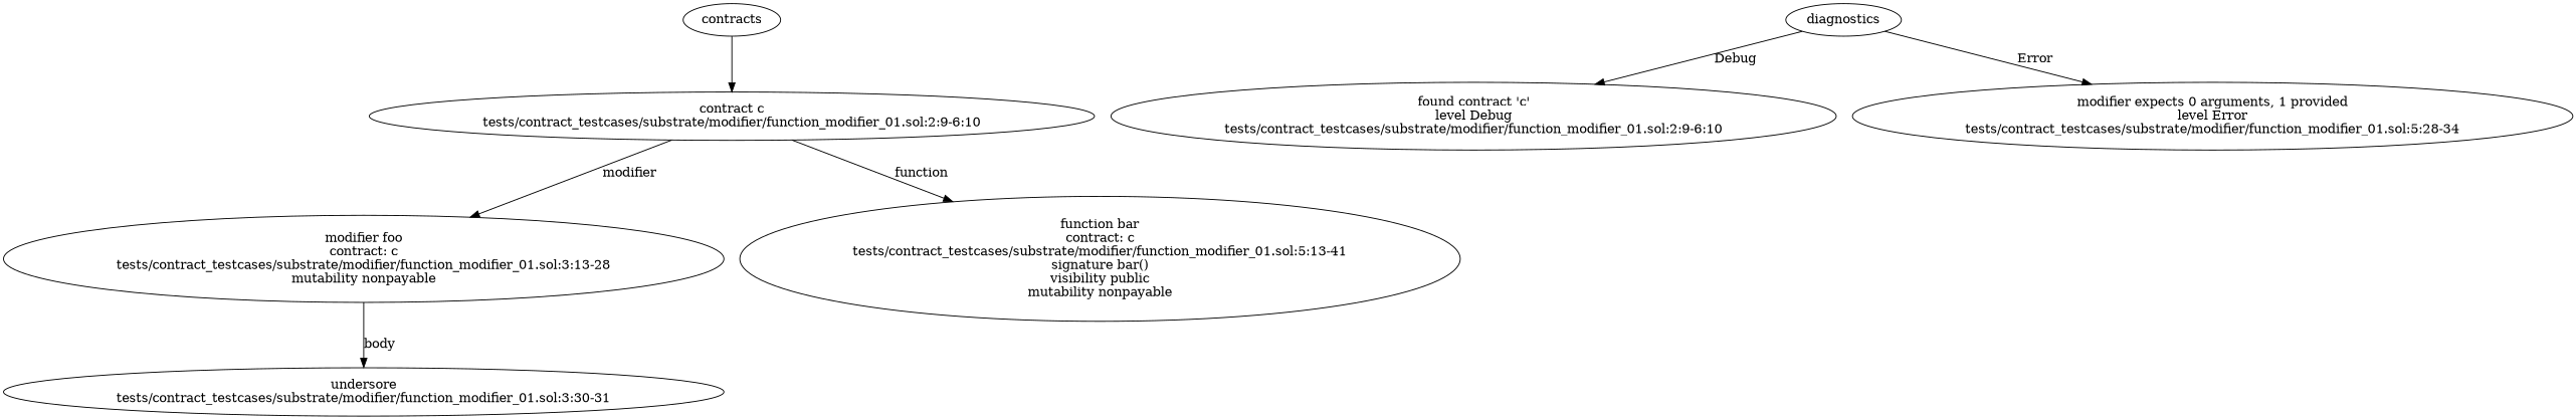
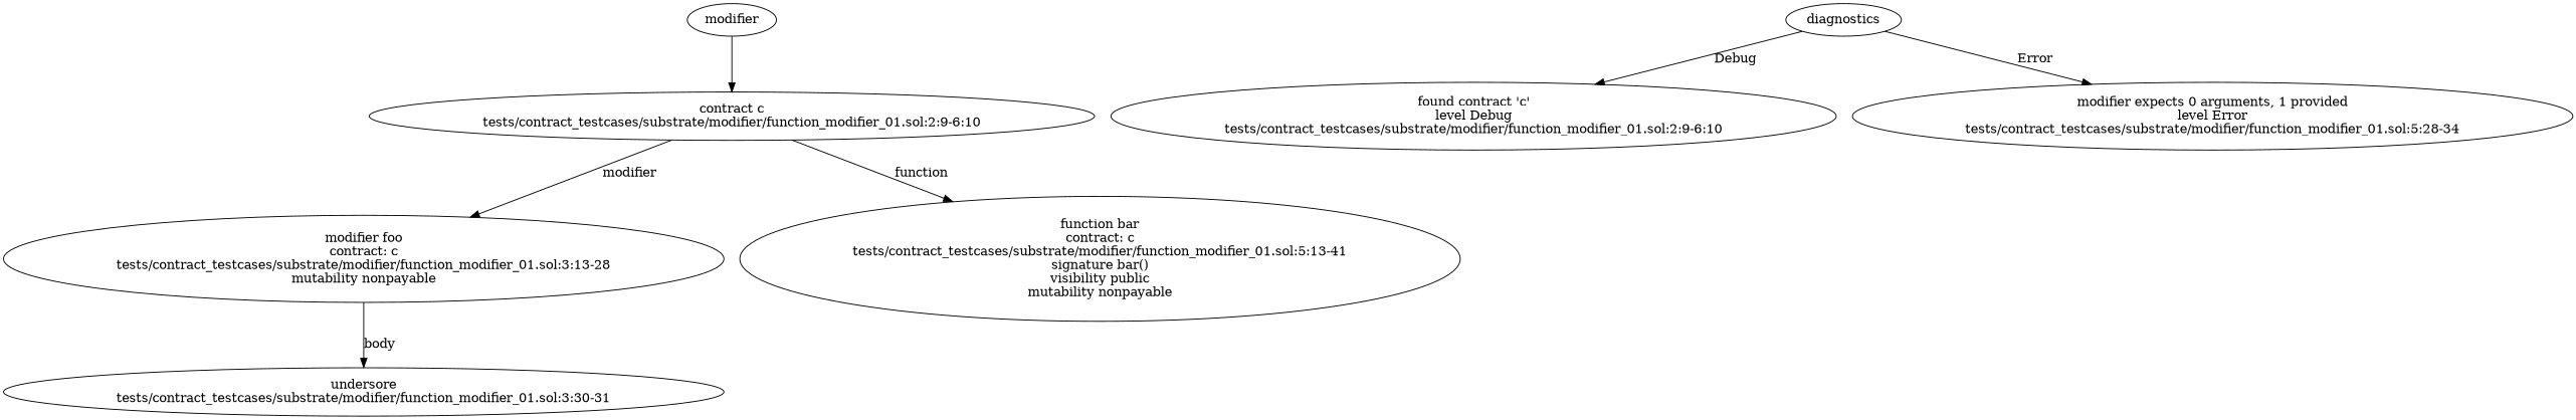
  strict digraph {
    n1 [label="contract c\ntests/contract_testcases/substrate/modifier/function_modifier_01.sol:2:9-6:10"]
    n2 [label="modifier foo\ncontract: c\ntests/contract_testcases/substrate/modifier/function_modifier_01.sol:3:13-28\nmutability nonpayable"]
    n3 [label="function bar\ncontract: c\ntests/contract_testcases/substrate/modifier/function_modifier_01.sol:5:13-41\nsignature bar()\nvisibility public\nmutability nonpayable"]
    n4 [label="undersore\ntests/contract_testcases/substrate/modifier/function_modifier_01.sol:3:30-31"]
    n5 [label="found contract 'c'\nlevel Debug\ntests/contract_testcases/substrate/modifier/function_modifier_01.sol:2:9-6:10"]
    n6 [label="modifier expects 0 arguments, 1 provided\nlevel Error\ntests/contract_testcases/substrate/modifier/function_modifier_01.sol:5:28-34"]
-   contracts
+   contracts [label=modifier]
    diagnostics
    n1 -> n2 [label=modifier]
    n1 -> n3 [label=function]
    n2 -> n4 [label=body]
    contracts -> n1
    diagnostics -> n5 [label=Debug]
    diagnostics -> n6 [label=Error]
  }
